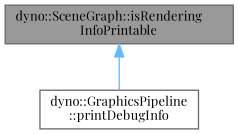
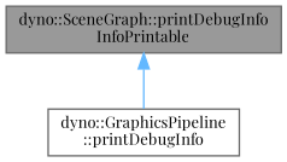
  digraph {
    rankdir=TB
    fontname="Playfair Display"
    node [fontname="Playfair Display" fontsize=10 shape=box style=filled]
-   n1 [color=gray40 fillcolor=grey60 fontcolor=black height=0.2 label="dyno::SceneGraph::isRendering\lInfoPrintable" width=0.4]
+   n1 [color=gray40 fillcolor=grey60 fontcolor=black height=0.2 label="dyno::SceneGraph::printDebugInfo\lInfoPrintable" width=0.4]
    n2 [color=grey40 fillcolor=white height=0.2 label="dyno::GraphicsPipeline\l::printDebugInfo" width=0.4]
    n1 -> n2 [color=steelblue1 dir=back fontname="Playfair Display" fontsize=10 labelfontname=Helvetica labelfontsize=10 style=solid]
  }
